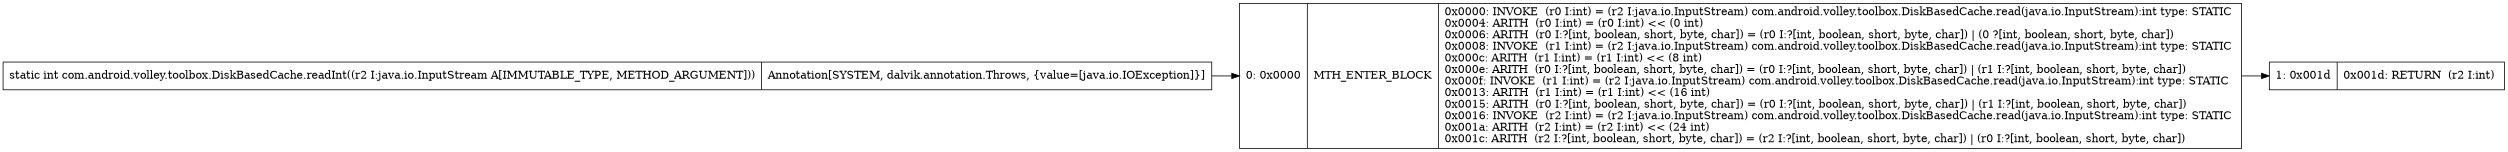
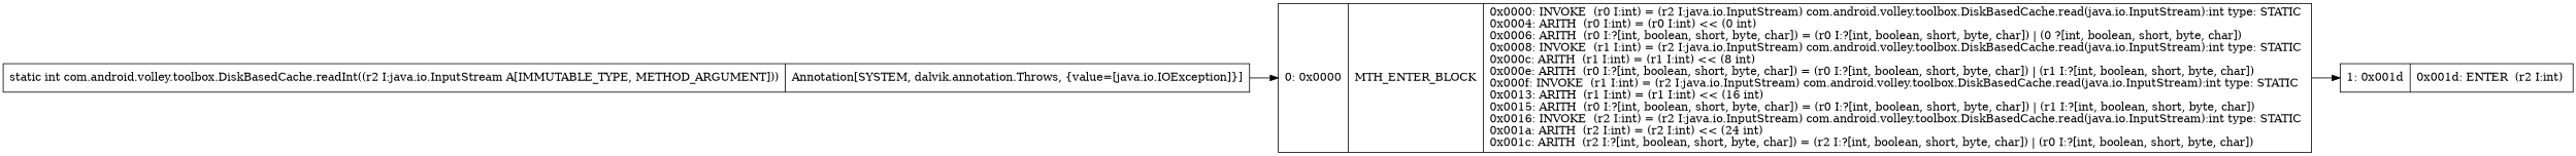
  digraph {
    rankdir=LR
    node [shape=record]
    n1 [label="{0\:\ 0x0000|MTH_ENTER_BLOCK\l|0x0000: INVOKE  (r0 I:int) = (r2 I:java.io.InputStream) com.android.volley.toolbox.DiskBasedCache.read(java.io.InputStream):int type: STATIC \l0x0004: ARITH  (r0 I:int) = (r0 I:int) \<\< (0 int) \l0x0006: ARITH  (r0 I:?[int, boolean, short, byte, char]) = (r0 I:?[int, boolean, short, byte, char]) \| (0 ?[int, boolean, short, byte, char]) \l0x0008: INVOKE  (r1 I:int) = (r2 I:java.io.InputStream) com.android.volley.toolbox.DiskBasedCache.read(java.io.InputStream):int type: STATIC \l0x000c: ARITH  (r1 I:int) = (r1 I:int) \<\< (8 int) \l0x000e: ARITH  (r0 I:?[int, boolean, short, byte, char]) = (r0 I:?[int, boolean, short, byte, char]) \| (r1 I:?[int, boolean, short, byte, char]) \l0x000f: INVOKE  (r1 I:int) = (r2 I:java.io.InputStream) com.android.volley.toolbox.DiskBasedCache.read(java.io.InputStream):int type: STATIC \l0x0013: ARITH  (r1 I:int) = (r1 I:int) \<\< (16 int) \l0x0015: ARITH  (r0 I:?[int, boolean, short, byte, char]) = (r0 I:?[int, boolean, short, byte, char]) \| (r1 I:?[int, boolean, short, byte, char]) \l0x0016: INVOKE  (r2 I:int) = (r2 I:java.io.InputStream) com.android.volley.toolbox.DiskBasedCache.read(java.io.InputStream):int type: STATIC \l0x001a: ARITH  (r2 I:int) = (r2 I:int) \<\< (24 int) \l0x001c: ARITH  (r2 I:?[int, boolean, short, byte, char]) = (r2 I:?[int, boolean, short, byte, char]) \| (r0 I:?[int, boolean, short, byte, char]) \l}"]
-   n2 [label="{1\:\ 0x001d|0x001d: RETURN  (r2 I:int) \l}"]
+   n2 [label="{1\:\ 0x001d|0x001d: ENTER  (r2 I:int) \l}"]
    n3 [label="{static int com.android.volley.toolbox.DiskBasedCache.readInt((r2 I:java.io.InputStream A[IMMUTABLE_TYPE, METHOD_ARGUMENT]))  | Annotation[SYSTEM, dalvik.annotation.Throws, \{value=[java.io.IOException]\}]\l}"]
    n1 -> n2
    n3 -> n1
  }
